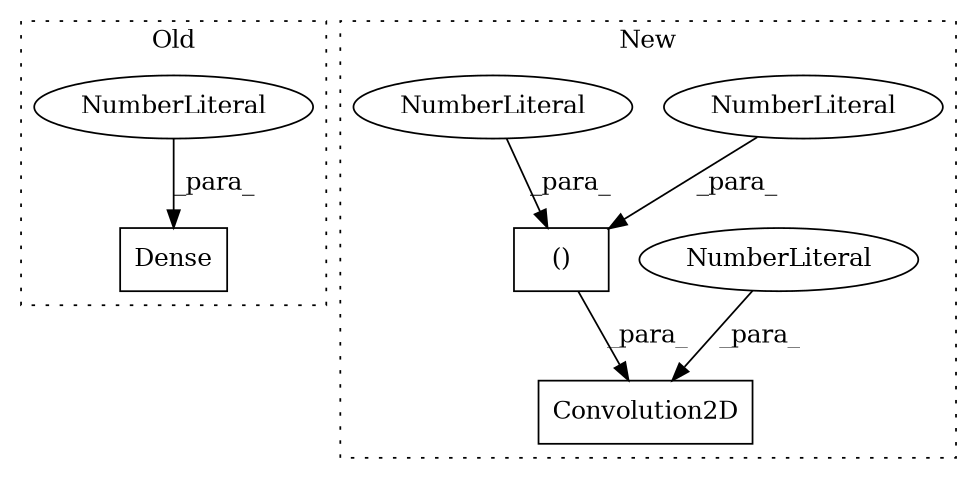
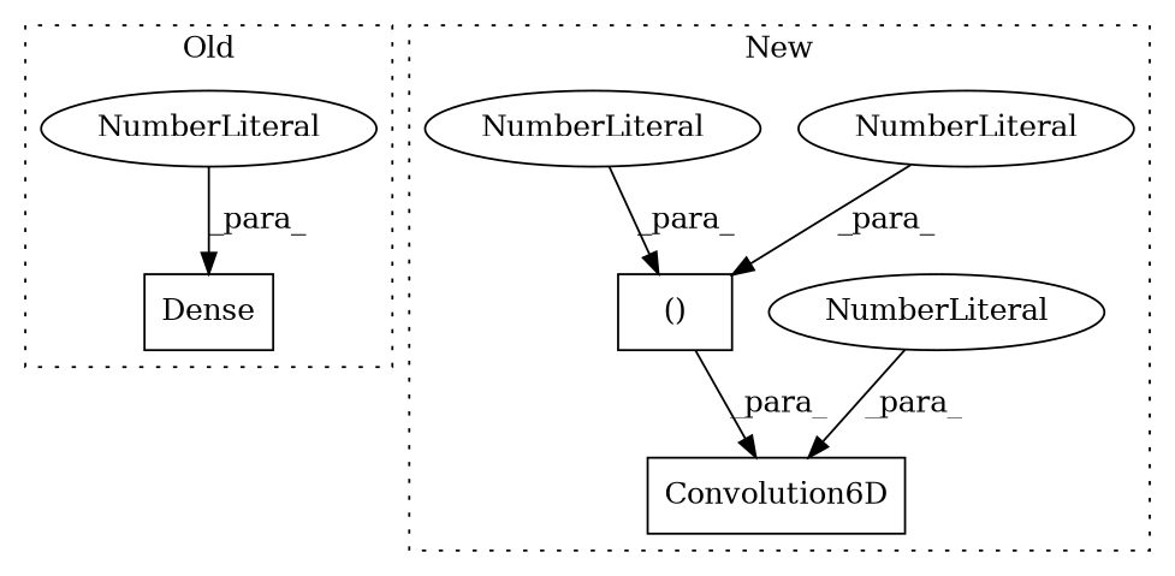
  digraph {
    node [a=34 l=1 s=1028 shape=ellipse]
    n1 [a=32 l="6,1" label=Dense s="1280,1290" shape=box]
    n2 [l=4 label=NumberLiteral s=1286]
-   n3 [a=32 l="14,1" label=Convolution2D s="1006,1051" shape=box]
+   n3 [a=32 l="14,1" label=Convolution6D s="1006,1051" shape=box]
    n4 [a=106 l=15 label="()" shape=box]
    n5 [label=NumberLiteral s=1042]
    n6 [l=2 label=NumberLiteral s=1020]
    n7 [label=NumberLiteral]
    subgraph cluster_1 {
      label=Old
      style=dotted
      n1
      n2
    }
    subgraph cluster_2 {
      label=New
      style=dotted
      n3
      n4
      n5
      n6
      n7
    }
    n2 -> n1 [label=_para_]
    n4 -> n3 [label=_para_]
    n5 -> n4 [label=_para_]
    n6 -> n3 [label=_para_]
    n7 -> n4 [label=_para_]
  }
